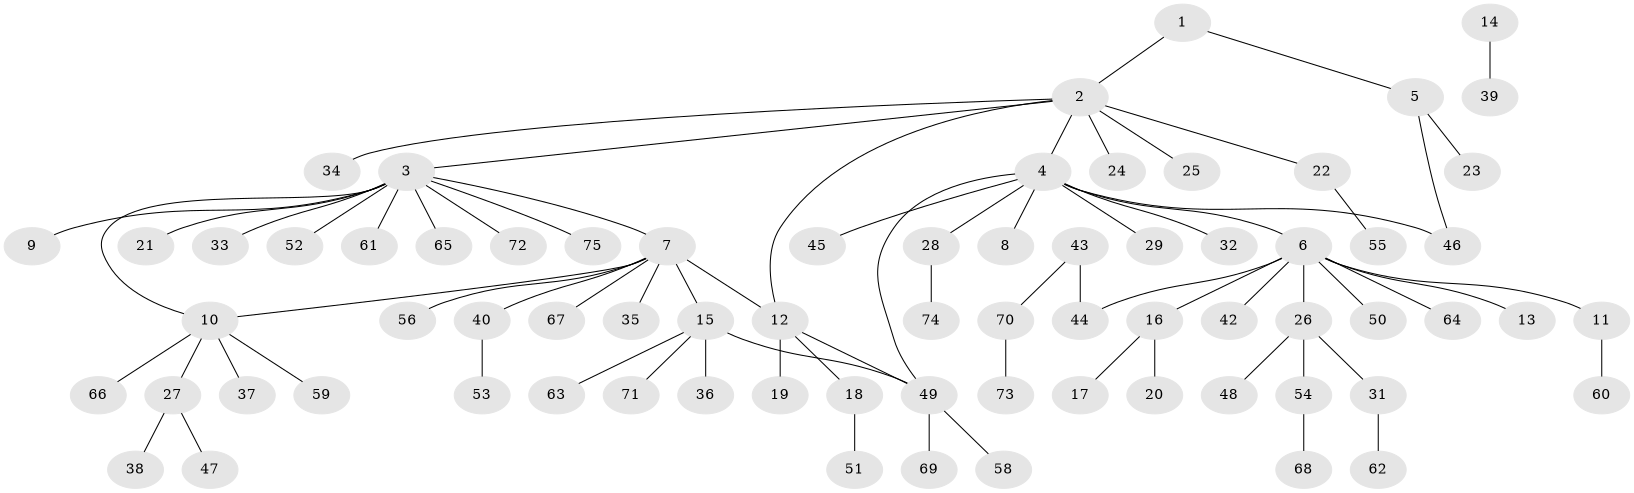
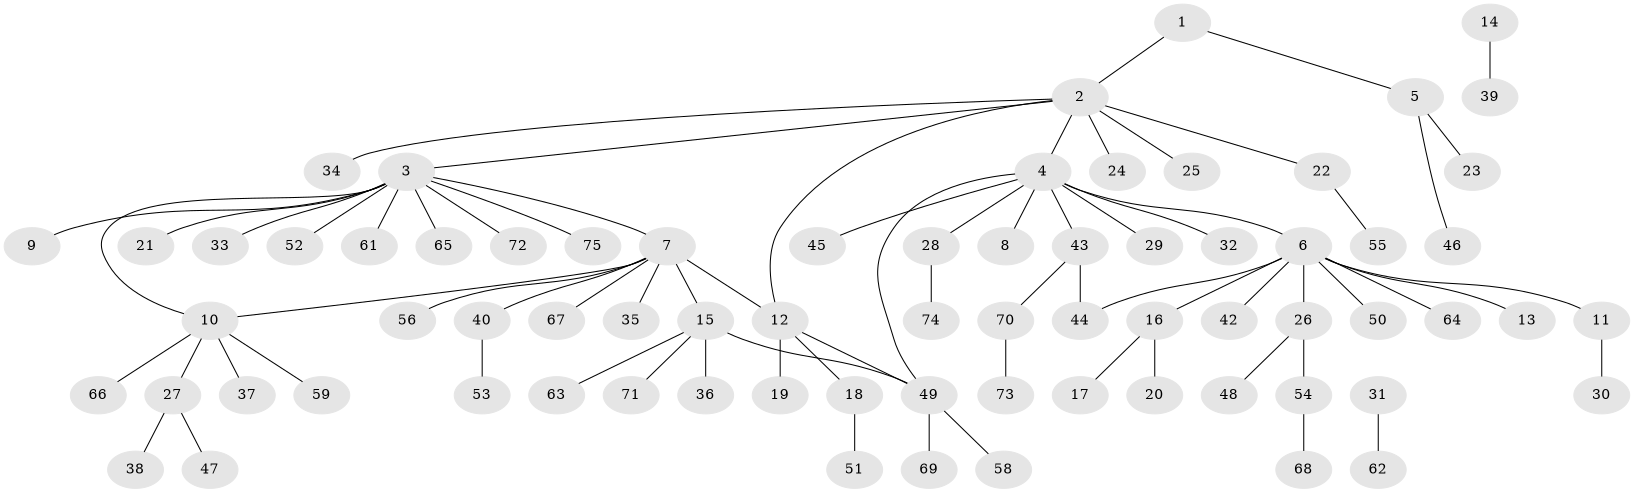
  graph {
    node [color=gray90 style=filled]
    1
    2
    5
    3
    4
    12
    22
    24
    25
    34
    23
    46
    7
    9
    10
    21
    33
    52
    61
    65
    72
    75
    6
    8
    28
    29
    32
    43
    45
    49
    18
    19
    55
    15
    35
    40
    56
    67
    27
    37
    59
    66
    14
    39
    11
    13
    16
    26
    42
    44
    50
    64
    74
    70
    58
    69
-   30 [label=60]
+   30
    17
    20
    31
    48
    54
    36
    63
    71
    53
    38
    47
    51
    62
    68
    73
    1 -- 2
    1 -- 5
    2 -- 3
    2 -- 4
    2 -- 12
    2 -- 22
    2 -- 24
    2 -- 25
    2 -- 34
    5 -- 23
    5 -- 46
    3 -- 7
    3 -- 9
    3 -- 10
    3 -- 21
    3 -- 33
    3 -- 52
    3 -- 61
    3 -- 65
    3 -- 72
    3 -- 75
    4 -- 6
    4 -- 8
    4 -- 28
    4 -- 29
    4 -- 32
-   4 -- 46
+   4 -- 43
    4 -- 45
    4 -- 49
    12 -- 49
    12 -- 18
    12 -- 19
    22 -- 55
    7 -- 12
    7 -- 10
    7 -- 15
    7 -- 35
    7 -- 40
    7 -- 56
    7 -- 67
    10 -- 27
    10 -- 37
    10 -- 59
    10 -- 66
    6 -- 11
    6 -- 13
    6 -- 16
    6 -- 26
    6 -- 42
    6 -- 44
    6 -- 50
    6 -- 64
    28 -- 74
    43 -- 44
    43 -- 70
    49 -- 58
    49 -- 69
    18 -- 51
    15 -- 49
    15 -- 36
    15 -- 63
    15 -- 71
    40 -- 53
    27 -- 38
    27 -- 47
    14 -- 39
    11 -- 30
    16 -- 17
    16 -- 20
-   26 -- 31
    26 -- 48
    26 -- 54
    70 -- 73
    31 -- 62
    54 -- 68
  }
